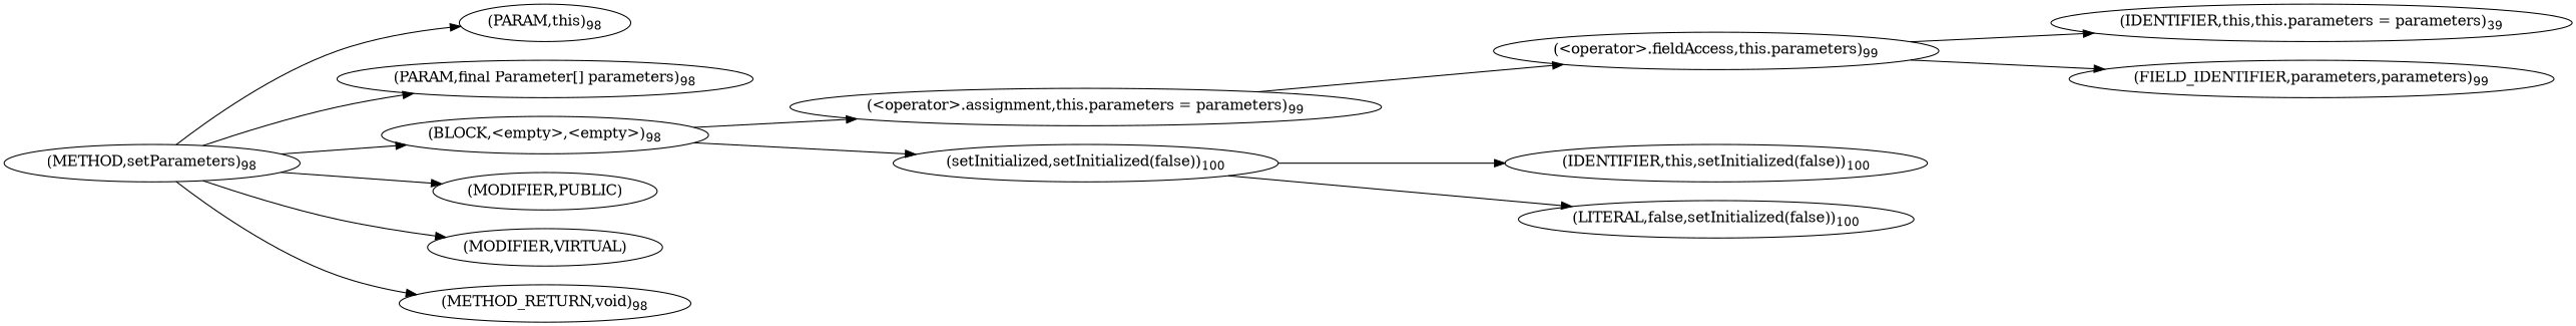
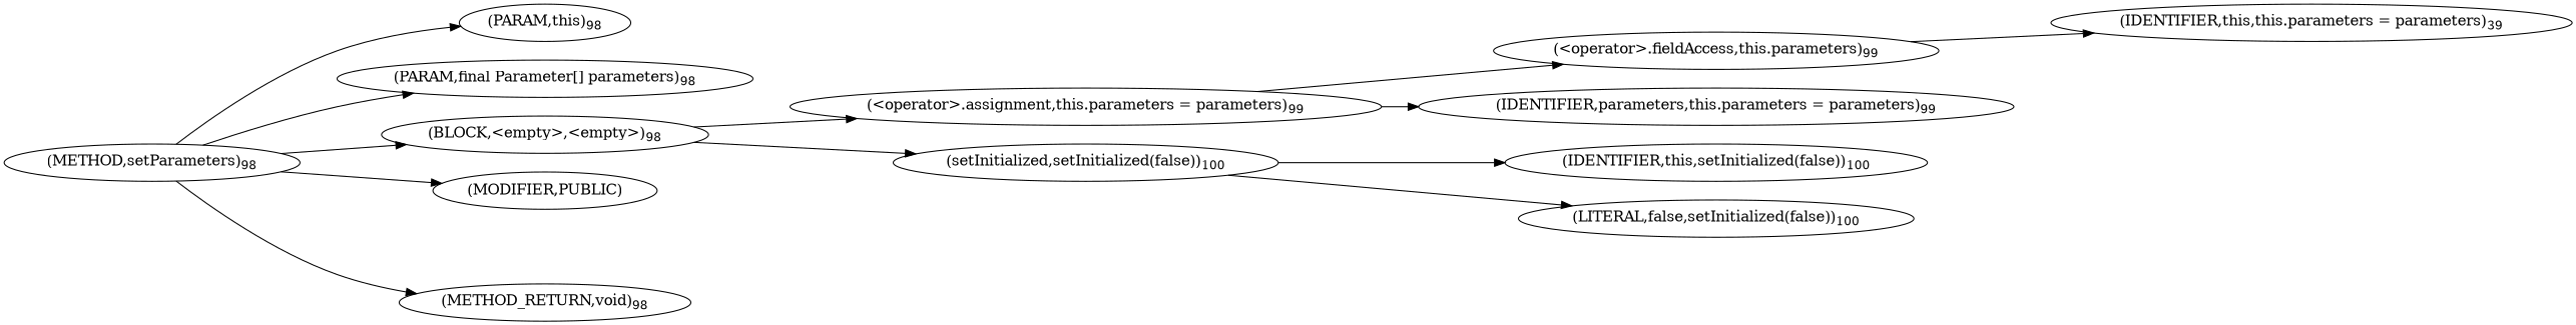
  digraph {
    rankdir=LR
    n1 [label=<(METHOD,setParameters)<SUB>98</SUB>>]
    n2 [label=<(PARAM,this)<SUB>98</SUB>>]
    n3 [label=<(PARAM,final Parameter[] parameters)<SUB>98</SUB>>]
    n4 [label=<(BLOCK,&lt;empty&gt;,&lt;empty&gt;)<SUB>98</SUB>>]
    n5 [label=<(MODIFIER,PUBLIC)>]
-   n6 [label=<(MODIFIER,VIRTUAL)>]
    n7 [label=<(METHOD_RETURN,void)<SUB>98</SUB>>]
    n8 [label=<(&lt;operator&gt;.assignment,this.parameters = parameters)<SUB>99</SUB>>]
    n9 [label=<(setInitialized,setInitialized(false))<SUB>100</SUB>>]
    n10 [label=<(&lt;operator&gt;.fieldAccess,this.parameters)<SUB>99</SUB>>]
+   n11 [label=<(IDENTIFIER,parameters,this.parameters = parameters)<SUB>99</SUB>>]
    n12 [label=<(IDENTIFIER,this,setInitialized(false))<SUB>100</SUB>>]
    n13 [label=<(LITERAL,false,setInitialized(false))<SUB>100</SUB>>]
    n14 [label=<(IDENTIFIER,this,this.parameters = parameters)<SUB>39</SUB>>]
-   n15 [label=<(FIELD_IDENTIFIER,parameters,parameters)<SUB>99</SUB>>]
    n1 -> n2
    n1 -> n3
    n1 -> n4
    n1 -> n5
-   n1 -> n6
    n1 -> n7
    n4 -> n8
    n4 -> n9
    n8 -> n10
+   n8 -> n11
    n9 -> n12
    n9 -> n13
    n10 -> n14
-   n10 -> n15
  }
